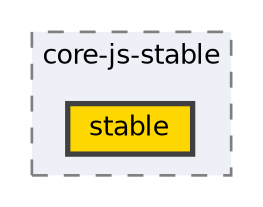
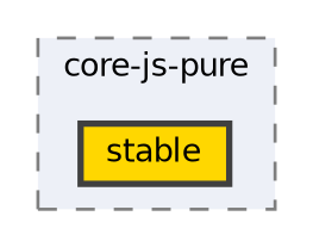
  digraph {
    compound=true
    n1 [color=grey25 fillcolor=gold fontname=Helvetica fontsize=10 height=0.2 label=stable shape=box style="filled,bold" width=0.4]
    subgraph cluster_1 {
      bgcolor="#edf0f7"
      fontname=Helvetica
      fontsize=10
-     label="core-js-stable"
+     label="core-js-pure"
      pencolor=grey50
      style="filled,dashed"
      n1
    }
  }
